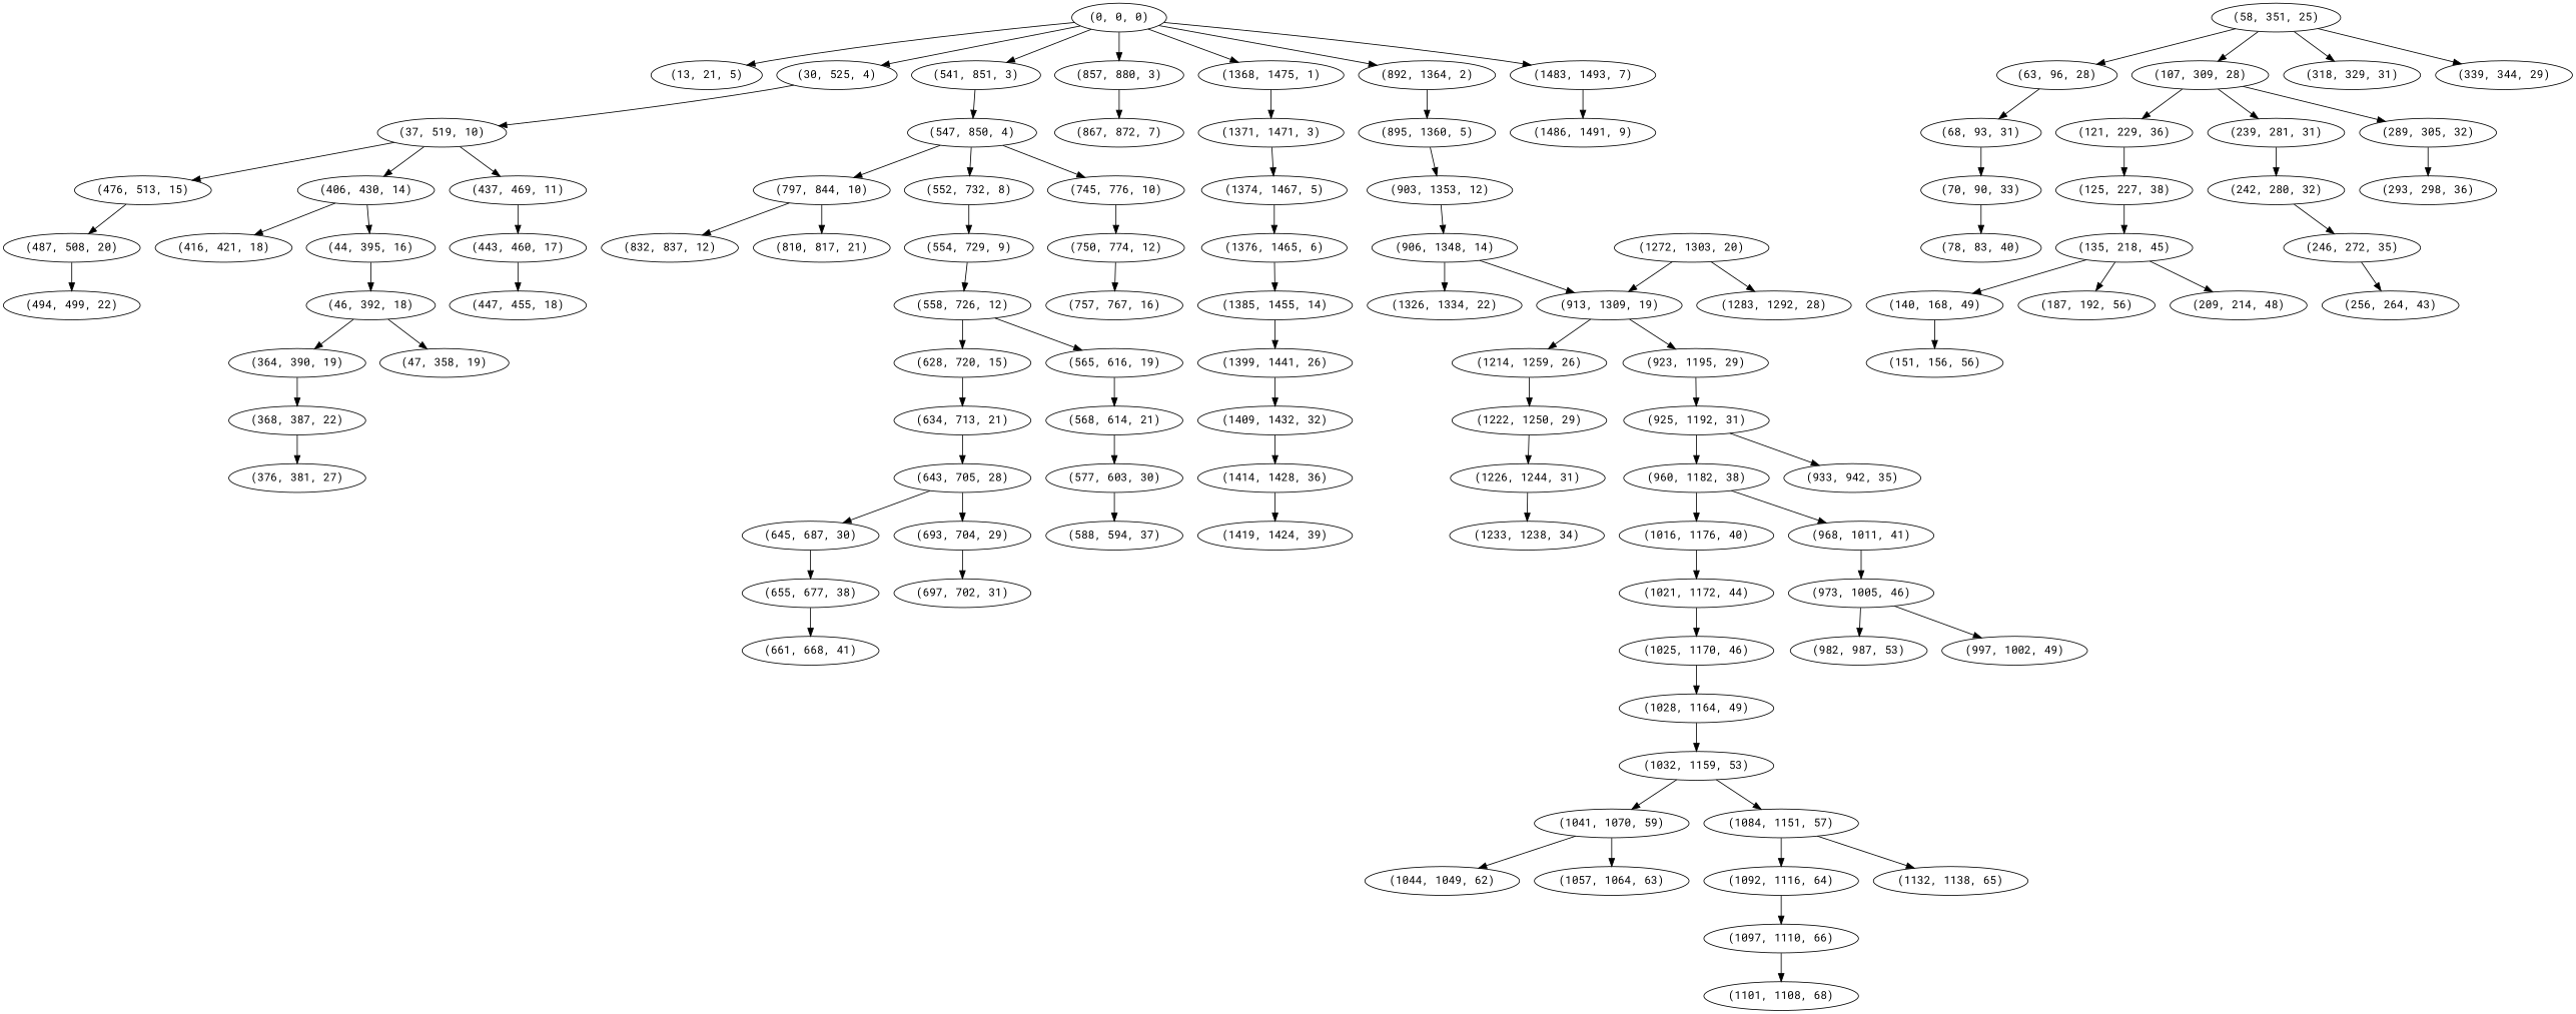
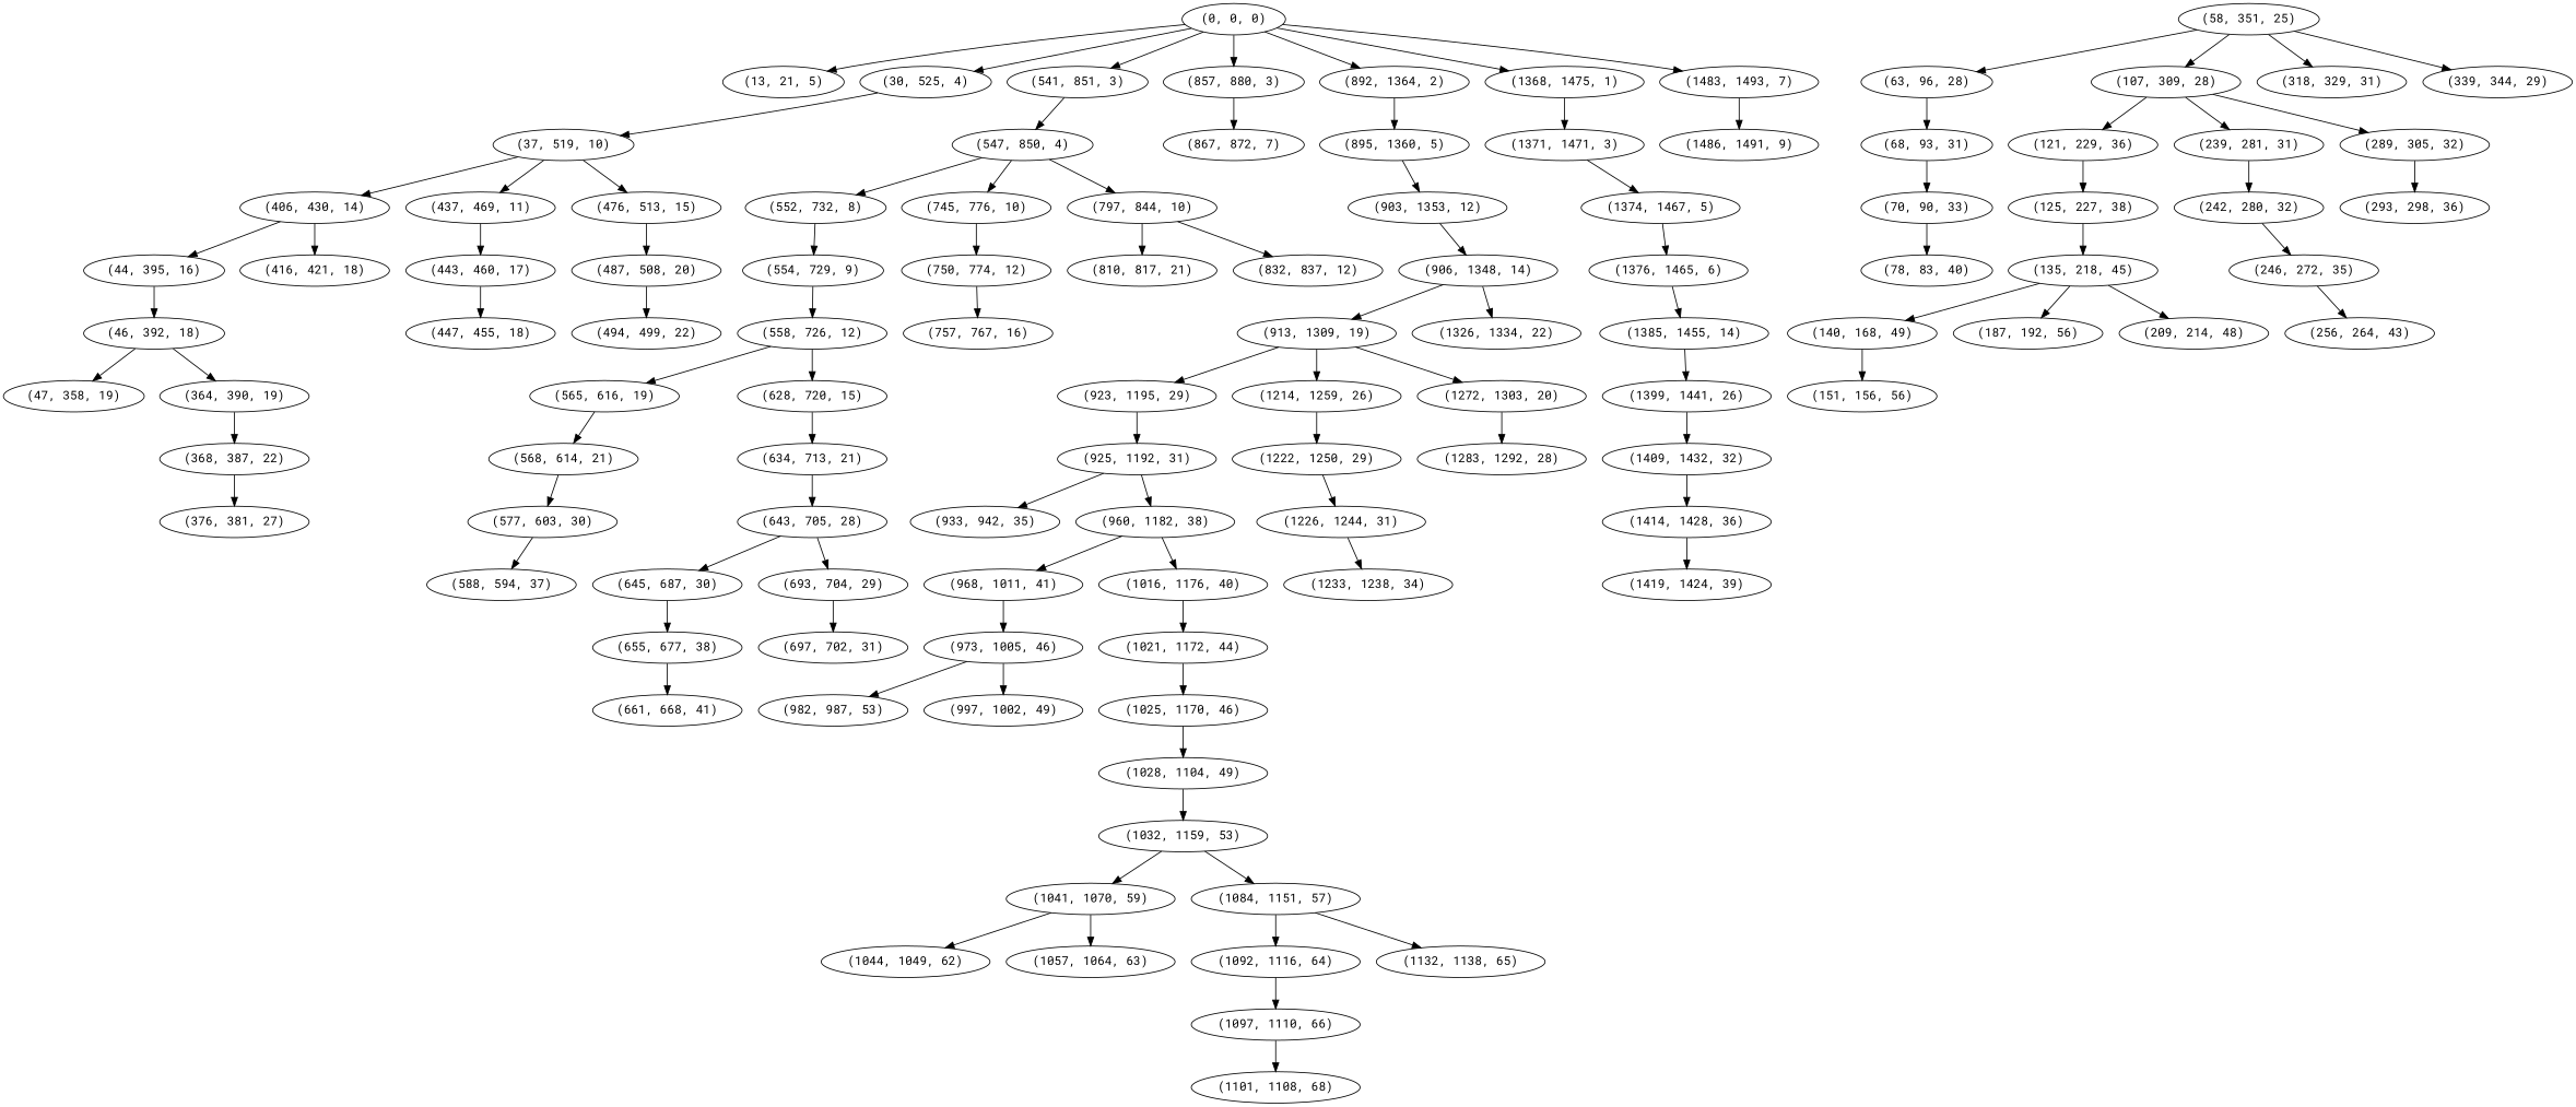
  digraph {
    fontname="Roboto Mono"
    node [fontname="Roboto Mono"]
    edge [fontname="Roboto Mono"]
    "(0, 0, 0)"
    "(13, 21, 5)"
    "(30, 525, 4)"
    "(541, 851, 3)"
    "(857, 880, 3)"
    "(892, 1364, 2)"
    "(1368, 1475, 1)"
    "(1483, 1493, 7)"
    "(37, 519, 10)"
    "(547, 850, 4)"
    "(867, 872, 7)"
    "(895, 1360, 5)"
    "(1371, 1471, 3)"
    "(1486, 1491, 9)"
    "(406, 430, 14)"
    "(437, 469, 11)"
    "(476, 513, 15)"
    "(44, 395, 16)"
    "(46, 392, 18)"
    "(416, 421, 18)"
    "(443, 460, 17)"
    "(487, 508, 20)"
    "(47, 358, 19)"
    "(364, 390, 19)"
    "(368, 387, 22)"
    "(58, 351, 25)"
    "(63, 96, 28)"
    "(107, 309, 28)"
    "(318, 329, 31)"
    "(339, 344, 29)"
    "(68, 93, 31)"
    "(121, 229, 36)"
    "(239, 281, 31)"
    "(289, 305, 32)"
    "(70, 90, 33)"
    "(78, 83, 40)"
    "(125, 227, 38)"
    "(242, 280, 32)"
    "(293, 298, 36)"
    "(135, 218, 45)"
    "(140, 168, 49)"
    "(187, 192, 56)"
    "(209, 214, 48)"
    "(151, 156, 56)"
    "(246, 272, 35)"
    "(256, 264, 43)"
    "(376, 381, 27)"
    "(447, 455, 18)"
    "(494, 499, 22)"
    "(552, 732, 8)"
    "(745, 776, 10)"
    "(797, 844, 10)"
    "(554, 729, 9)"
    "(750, 774, 12)"
    "(810, 817, 21)"
    "(832, 837, 12)"
    "(558, 726, 12)"
    "(565, 616, 19)"
    "(628, 720, 15)"
    "(568, 614, 21)"
    "(634, 713, 21)"
    "(577, 603, 30)"
    "(588, 594, 37)"
    "(643, 705, 28)"
    "(645, 687, 30)"
    "(693, 704, 29)"
    "(655, 677, 38)"
    "(697, 702, 31)"
    "(661, 668, 41)"
    "(757, 767, 16)"
    "(903, 1353, 12)"
    "(906, 1348, 14)"
    "(913, 1309, 19)"
    "(1326, 1334, 22)"
    "(923, 1195, 29)"
    "(1214, 1259, 26)"
    "(1272, 1303, 20)"
    "(925, 1192, 31)"
    "(1222, 1250, 29)"
    "(1283, 1292, 28)"
    "(933, 942, 35)"
    "(960, 1182, 38)"
    "(968, 1011, 41)"
    "(1016, 1176, 40)"
    "(973, 1005, 46)"
    "(1021, 1172, 44)"
    "(982, 987, 53)"
    "(997, 1002, 49)"
    "(1025, 1170, 46)"
-   "(1028, 1164, 49)"
+   "(1028, 1164, 49)" [label="(1028, 1104, 49)"]
    "(1032, 1159, 53)"
    "(1041, 1070, 59)"
    "(1084, 1151, 57)"
    "(1044, 1049, 62)"
    "(1057, 1064, 63)"
    "(1092, 1116, 64)"
    "(1132, 1138, 65)"
    "(1097, 1110, 66)"
    "(1101, 1108, 68)"
    "(1226, 1244, 31)"
    "(1233, 1238, 34)"
    "(1374, 1467, 5)"
    "(1376, 1465, 6)"
    "(1385, 1455, 14)"
    "(1399, 1441, 26)"
    "(1409, 1432, 32)"
    "(1414, 1428, 36)"
    "(1419, 1424, 39)"
    "(0, 0, 0)" -> "(13, 21, 5)"
    "(0, 0, 0)" -> "(30, 525, 4)"
    "(0, 0, 0)" -> "(541, 851, 3)"
    "(0, 0, 0)" -> "(857, 880, 3)"
    "(0, 0, 0)" -> "(892, 1364, 2)"
    "(0, 0, 0)" -> "(1368, 1475, 1)"
    "(0, 0, 0)" -> "(1483, 1493, 7)"
    "(30, 525, 4)" -> "(37, 519, 10)"
    "(541, 851, 3)" -> "(547, 850, 4)"
    "(857, 880, 3)" -> "(867, 872, 7)"
    "(892, 1364, 2)" -> "(895, 1360, 5)"
    "(1368, 1475, 1)" -> "(1371, 1471, 3)"
    "(1483, 1493, 7)" -> "(1486, 1491, 9)"
    "(37, 519, 10)" -> "(406, 430, 14)"
    "(37, 519, 10)" -> "(437, 469, 11)"
    "(37, 519, 10)" -> "(476, 513, 15)"
    "(547, 850, 4)" -> "(552, 732, 8)"
    "(547, 850, 4)" -> "(745, 776, 10)"
    "(547, 850, 4)" -> "(797, 844, 10)"
    "(895, 1360, 5)" -> "(903, 1353, 12)"
    "(1371, 1471, 3)" -> "(1374, 1467, 5)"
    "(406, 430, 14)" -> "(44, 395, 16)"
    "(406, 430, 14)" -> "(416, 421, 18)"
    "(437, 469, 11)" -> "(443, 460, 17)"
    "(476, 513, 15)" -> "(487, 508, 20)"
    "(44, 395, 16)" -> "(46, 392, 18)"
    "(46, 392, 18)" -> "(47, 358, 19)"
    "(46, 392, 18)" -> "(364, 390, 19)"
    "(443, 460, 17)" -> "(447, 455, 18)"
    "(487, 508, 20)" -> "(494, 499, 22)"
    "(364, 390, 19)" -> "(368, 387, 22)"
    "(368, 387, 22)" -> "(376, 381, 27)"
    "(58, 351, 25)" -> "(63, 96, 28)"
    "(58, 351, 25)" -> "(107, 309, 28)"
    "(58, 351, 25)" -> "(318, 329, 31)"
    "(58, 351, 25)" -> "(339, 344, 29)"
    "(63, 96, 28)" -> "(68, 93, 31)"
    "(107, 309, 28)" -> "(121, 229, 36)"
    "(107, 309, 28)" -> "(239, 281, 31)"
    "(107, 309, 28)" -> "(289, 305, 32)"
    "(68, 93, 31)" -> "(70, 90, 33)"
    "(121, 229, 36)" -> "(125, 227, 38)"
    "(239, 281, 31)" -> "(242, 280, 32)"
    "(289, 305, 32)" -> "(293, 298, 36)"
    "(70, 90, 33)" -> "(78, 83, 40)"
    "(125, 227, 38)" -> "(135, 218, 45)"
    "(242, 280, 32)" -> "(246, 272, 35)"
    "(135, 218, 45)" -> "(140, 168, 49)"
    "(135, 218, 45)" -> "(187, 192, 56)"
    "(135, 218, 45)" -> "(209, 214, 48)"
    "(140, 168, 49)" -> "(151, 156, 56)"
    "(246, 272, 35)" -> "(256, 264, 43)"
    "(552, 732, 8)" -> "(554, 729, 9)"
    "(745, 776, 10)" -> "(750, 774, 12)"
    "(797, 844, 10)" -> "(810, 817, 21)"
    "(797, 844, 10)" -> "(832, 837, 12)"
    "(554, 729, 9)" -> "(558, 726, 12)"
    "(750, 774, 12)" -> "(757, 767, 16)"
    "(558, 726, 12)" -> "(565, 616, 19)"
    "(558, 726, 12)" -> "(628, 720, 15)"
    "(565, 616, 19)" -> "(568, 614, 21)"
    "(628, 720, 15)" -> "(634, 713, 21)"
    "(568, 614, 21)" -> "(577, 603, 30)"
    "(634, 713, 21)" -> "(643, 705, 28)"
    "(577, 603, 30)" -> "(588, 594, 37)"
    "(643, 705, 28)" -> "(645, 687, 30)"
    "(643, 705, 28)" -> "(693, 704, 29)"
    "(645, 687, 30)" -> "(655, 677, 38)"
    "(693, 704, 29)" -> "(697, 702, 31)"
    "(655, 677, 38)" -> "(661, 668, 41)"
    "(903, 1353, 12)" -> "(906, 1348, 14)"
    "(906, 1348, 14)" -> "(913, 1309, 19)"
    "(906, 1348, 14)" -> "(1326, 1334, 22)"
    "(913, 1309, 19)" -> "(923, 1195, 29)"
    "(913, 1309, 19)" -> "(1214, 1259, 26)"
-   "(1272, 1303, 20)" -> "(913, 1309, 19)"
+   "(913, 1309, 19)" -> "(1272, 1303, 20)"
    "(923, 1195, 29)" -> "(925, 1192, 31)"
    "(1214, 1259, 26)" -> "(1222, 1250, 29)"
    "(1272, 1303, 20)" -> "(1283, 1292, 28)"
    "(925, 1192, 31)" -> "(933, 942, 35)"
    "(925, 1192, 31)" -> "(960, 1182, 38)"
    "(1222, 1250, 29)" -> "(1226, 1244, 31)"
    "(960, 1182, 38)" -> "(968, 1011, 41)"
    "(960, 1182, 38)" -> "(1016, 1176, 40)"
    "(968, 1011, 41)" -> "(973, 1005, 46)"
    "(1016, 1176, 40)" -> "(1021, 1172, 44)"
    "(973, 1005, 46)" -> "(982, 987, 53)"
    "(973, 1005, 46)" -> "(997, 1002, 49)"
    "(1021, 1172, 44)" -> "(1025, 1170, 46)"
    "(1025, 1170, 46)" -> "(1028, 1164, 49)"
    "(1028, 1164, 49)" -> "(1032, 1159, 53)"
    "(1032, 1159, 53)" -> "(1041, 1070, 59)"
    "(1032, 1159, 53)" -> "(1084, 1151, 57)"
    "(1041, 1070, 59)" -> "(1044, 1049, 62)"
    "(1041, 1070, 59)" -> "(1057, 1064, 63)"
    "(1084, 1151, 57)" -> "(1092, 1116, 64)"
    "(1084, 1151, 57)" -> "(1132, 1138, 65)"
    "(1092, 1116, 64)" -> "(1097, 1110, 66)"
    "(1097, 1110, 66)" -> "(1101, 1108, 68)"
    "(1226, 1244, 31)" -> "(1233, 1238, 34)"
    "(1374, 1467, 5)" -> "(1376, 1465, 6)"
    "(1376, 1465, 6)" -> "(1385, 1455, 14)"
    "(1385, 1455, 14)" -> "(1399, 1441, 26)"
    "(1399, 1441, 26)" -> "(1409, 1432, 32)"
    "(1409, 1432, 32)" -> "(1414, 1428, 36)"
    "(1414, 1428, 36)" -> "(1419, 1424, 39)"
  }
